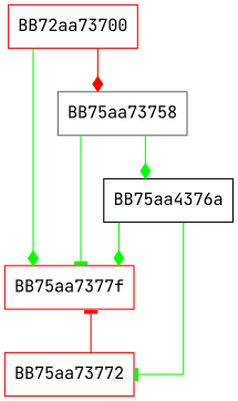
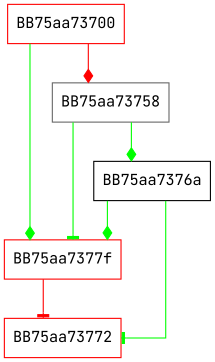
  digraph {
    fontname="JetBrains Mono"
    splines=ortho
    node [color=red fontname="JetBrains Mono" shape=box]
    edge [arrowhead=diamond color=green fontname="JetBrains Mono"]
-   BB75aa73700 [label=BB72aa73700]
+   BB75aa73700
    BB75aa7377f
    BB75aa73758 [color=gray40]
-   BB75aa7376a [color=black label=BB75aa4376a]
+   BB75aa7376a [color=black]
    BB75aa73772
    BB75aa73700 -> BB75aa7377f
    BB75aa73700 -> BB75aa73758 [color=red]
    BB75aa73758 -> BB75aa7377f [arrowhead=tee]
    BB75aa73758 -> BB75aa7376a
    BB75aa7376a -> BB75aa7377f
    BB75aa7376a -> BB75aa73772 [arrowhead=tee]
-   BB75aa73772 -> BB75aa7377f [arrowhead=tee color=red]
+   BB75aa7377f -> BB75aa73772 [arrowhead=tee color=red]
  }
